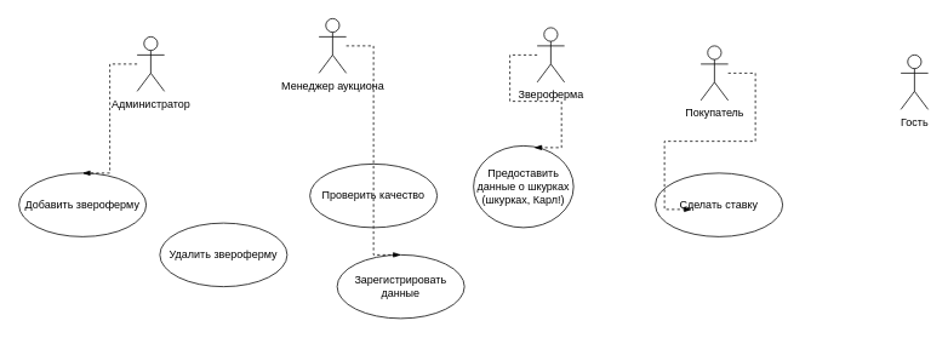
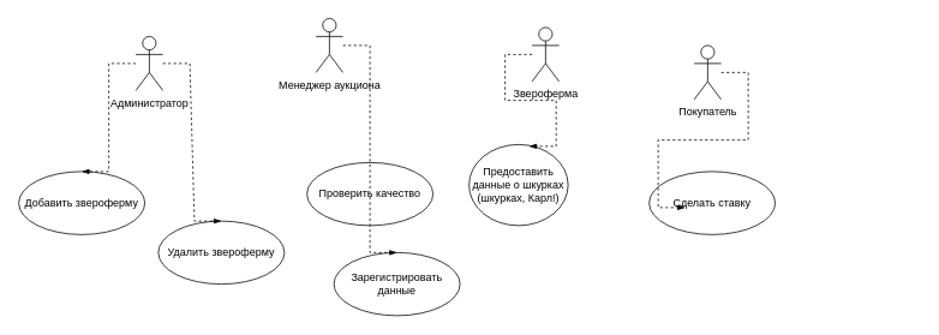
  <mxCell id="0" />
  <mxCell id="1" parent="0" />
  <mxCell id="2" value="Покупатель" style="shape=umlActor;verticalLabelPosition=bottom;verticalAlign=top;html=1;outlineConnect=0;" vertex="1" parent="1"><mxGeometry x="770" y="50" width="30" height="60" as="geometry" /></mxCell>
  <mxCell id="3" value="Звероферма" style="shape=umlActor;verticalLabelPosition=bottom;verticalAlign=top;html=1;outlineConnect=0;" vertex="1" parent="1"><mxGeometry x="590" y="30" width="30" height="60" as="geometry" /></mxCell>
  <mxCell id="4" value="Менеджер аукциона" style="shape=umlActor;verticalLabelPosition=bottom;verticalAlign=top;html=1;outlineConnect=0;" vertex="1" parent="1"><mxGeometry x="350" y="20" width="30" height="60" as="geometry" /></mxCell>
  <mxCell id="5" value="Администратор" style="shape=umlActor;verticalLabelPosition=bottom;verticalAlign=top;html=1;outlineConnect=0;" vertex="1" parent="1"><mxGeometry x="150" y="40" width="30" height="60" as="geometry" /></mxCell>
- <mxCell id="6" value="Гость" style="shape=umlActor;verticalLabelPosition=bottom;verticalAlign=top;html=1;outlineConnect=0;" vertex="1" parent="1"><mxGeometry x="990" y="60" width="30" height="60" as="geometry" /></mxCell>
  <mxCell id="7" value="Добавить звероферму" style="ellipse;whiteSpace=wrap;html=1;" vertex="1" parent="1"><mxGeometry x="20" y="190" width="140" height="70" as="geometry" /></mxCell>
  <mxCell id="8" value="Удалить звероферму" style="ellipse;whiteSpace=wrap;html=1;" vertex="1" parent="1"><mxGeometry x="175" y="245" width="140" height="70" as="geometry" /></mxCell>
  <mxCell id="9" value="Зарегистрировать данные" style="ellipse;whiteSpace=wrap;html=1;" vertex="1" parent="1"><mxGeometry x="370" y="280" width="140" height="70" as="geometry" /></mxCell>
  <mxCell id="10" value="Проверить качество" style="ellipse;whiteSpace=wrap;html=1;" vertex="1" parent="1"><mxGeometry x="340" y="180" width="140" height="70" as="geometry" /></mxCell>
  <mxCell id="11" value="Предоставить данные о шкурках (шкурках, Карл!)" style="ellipse;whiteSpace=wrap;html=1;" vertex="1" parent="1"><mxGeometry x="520" y="160" width="110" height="90" as="geometry" /></mxCell>
  <mxCell id="12" value="Сделать ставку" style="ellipse;whiteSpace=wrap;html=1;" vertex="1" parent="1"><mxGeometry x="720" y="190" width="140" height="70" as="geometry" /></mxCell>
+ <mxCell id="13" value="" style="edgeStyle=entityRelationEdgeStyle;fontSize=12;html=1;endArrow=blockThin;endFill=1;startArrow=none;rounded=0;startFill=0;dashed=1;entryX=0.5;entryY=0;entryDx=0;entryDy=0;" edge="1" parent="1" source="5" target="8"><mxGeometry width="60" height="60" relative="1" as="geometry"><mxPoint x="220" y="280" as="sourcePoint" /><mxPoint x="120" y="190" as="targetPoint" /><Array as="points"><mxPoint x="70" y="140" /></Array></mxGeometry></mxCell>
  <mxCell id="14" value="" style="edgeStyle=entityRelationEdgeStyle;fontSize=12;html=1;endArrow=blockThin;endFill=1;startArrow=none;rounded=0;startFill=0;dashed=1;entryX=0.5;entryY=0;entryDx=0;entryDy=0;" edge="1" parent="1" source="5" target="7"><mxGeometry width="60" height="60" relative="1" as="geometry"><mxPoint x="700" y="290" as="sourcePoint" /><mxPoint x="760" y="230" as="targetPoint" /></mxGeometry></mxCell>
  <mxCell id="15" value="" style="edgeStyle=entityRelationEdgeStyle;fontSize=12;html=1;endArrow=blockThin;endFill=1;startArrow=none;rounded=0;startFill=0;dashed=1;" edge="1" parent="1" source="4"><mxGeometry width="60" height="60" relative="1" as="geometry"><mxPoint x="700" y="290" as="sourcePoint" /><mxPoint x="440" y="280" as="targetPoint" /></mxGeometry></mxCell>
  <mxCell id="16" value="" style="edgeStyle=entityRelationEdgeStyle;fontSize=12;html=1;endArrow=blockThin;endFill=1;startArrow=none;rounded=0;startFill=0;dashed=1;entryX=0.607;entryY=0.022;entryDx=0;entryDy=0;entryPerimeter=0;" edge="1" parent="1" source="3" target="11"><mxGeometry width="60" height="60" relative="1" as="geometry"><mxPoint x="700" y="290" as="sourcePoint" /><mxPoint x="760" y="230" as="targetPoint" /></mxGeometry></mxCell>
  <mxCell id="17" value="" style="edgeStyle=entityRelationEdgeStyle;fontSize=12;html=1;endArrow=blockThin;endFill=1;startArrow=none;rounded=0;startFill=0;dashed=1;" edge="1" parent="1" source="2"><mxGeometry width="60" height="60" relative="1" as="geometry"><mxPoint x="700" y="290" as="sourcePoint" /><mxPoint x="760" y="230" as="targetPoint" /></mxGeometry></mxCell>
